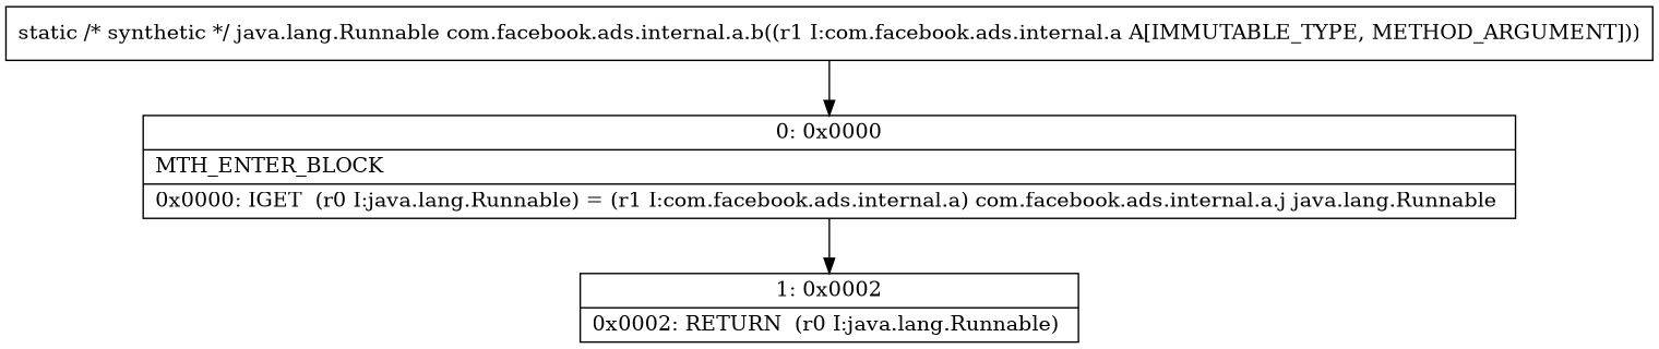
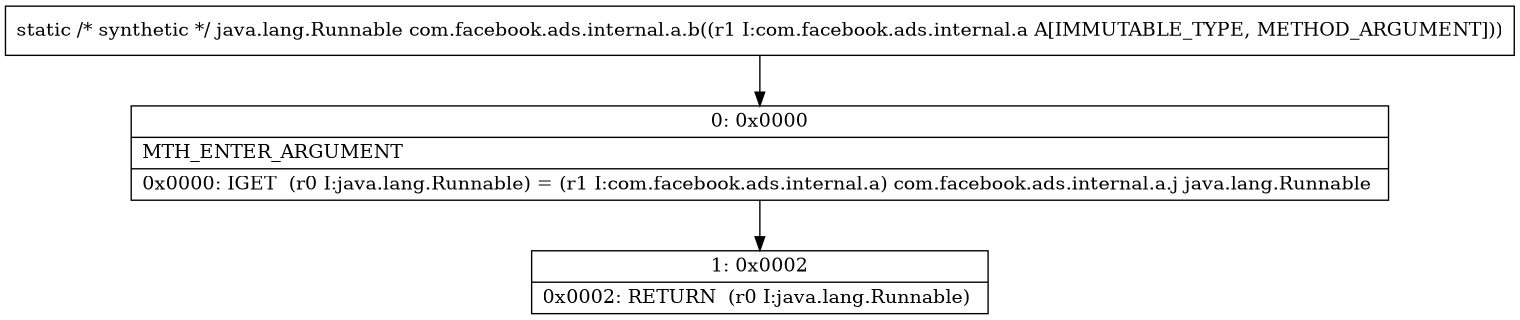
  digraph {
    node [shape=record]
-   n1 [label="{0\:\ 0x0000|MTH_ENTER_BLOCK\l|0x0000: IGET  (r0 I:java.lang.Runnable) = (r1 I:com.facebook.ads.internal.a) com.facebook.ads.internal.a.j java.lang.Runnable \l}"]
+   n1 [label="{0\:\ 0x0000|MTH_ENTER_ARGUMENT\l|0x0000: IGET  (r0 I:java.lang.Runnable) = (r1 I:com.facebook.ads.internal.a) com.facebook.ads.internal.a.j java.lang.Runnable \l}"]
    n2 [label="{1\:\ 0x0002|0x0002: RETURN  (r0 I:java.lang.Runnable) \l}"]
    n3 [label="{static \/* synthetic *\/ java.lang.Runnable com.facebook.ads.internal.a.b((r1 I:com.facebook.ads.internal.a A[IMMUTABLE_TYPE, METHOD_ARGUMENT])) }"]
    n1 -> n2
    n3 -> n1
  }
